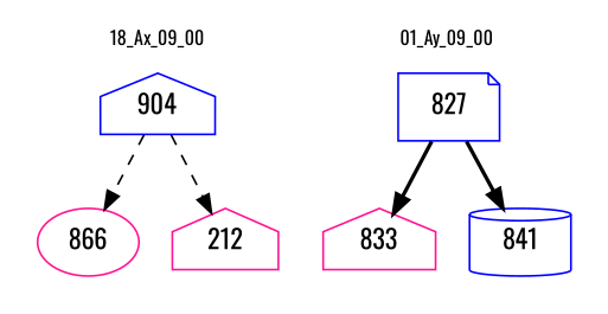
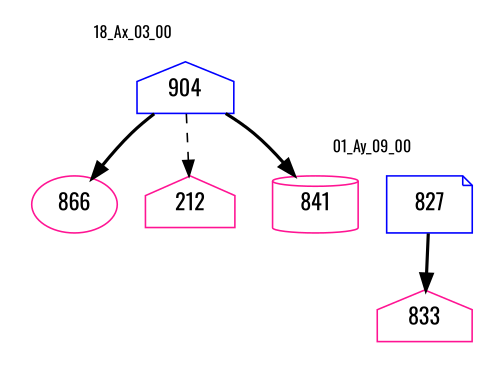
  digraph {
    fontname=Oswald
    node [color=deeppink fontname=Oswald shape=house]
    edge [color=black fontname=Oswald style=dashed]
    n1 [color=blue label=904]
    n2 [label=866 shape=ellipse]
    n3 [label=212]
    n4 [color=blue label=827 shape=note]
    n5 [label=833]
-   n6 [color=blue label=841 shape=cylinder]
+   n6 [label=841 shape=cylinder]
    subgraph cluster_1 {
      color=white
      fontsize=10
-     label="18_Ax_09_00"
+     label="18_Ax_03_00"
      n1
      n2
      n3
    }
    subgraph cluster_2 {
      color=white
      fontsize=10
      label="01_Ay_09_00"
      n4
      n5
      n6
    }
-   n1 -> n2
+   n1 -> n2 [style=bold]
    n1 -> n3
    n4 -> n5 [style=bold]
-   n4 -> n6 [style=bold]
+   n1 -> n6 [style=bold]
  }
